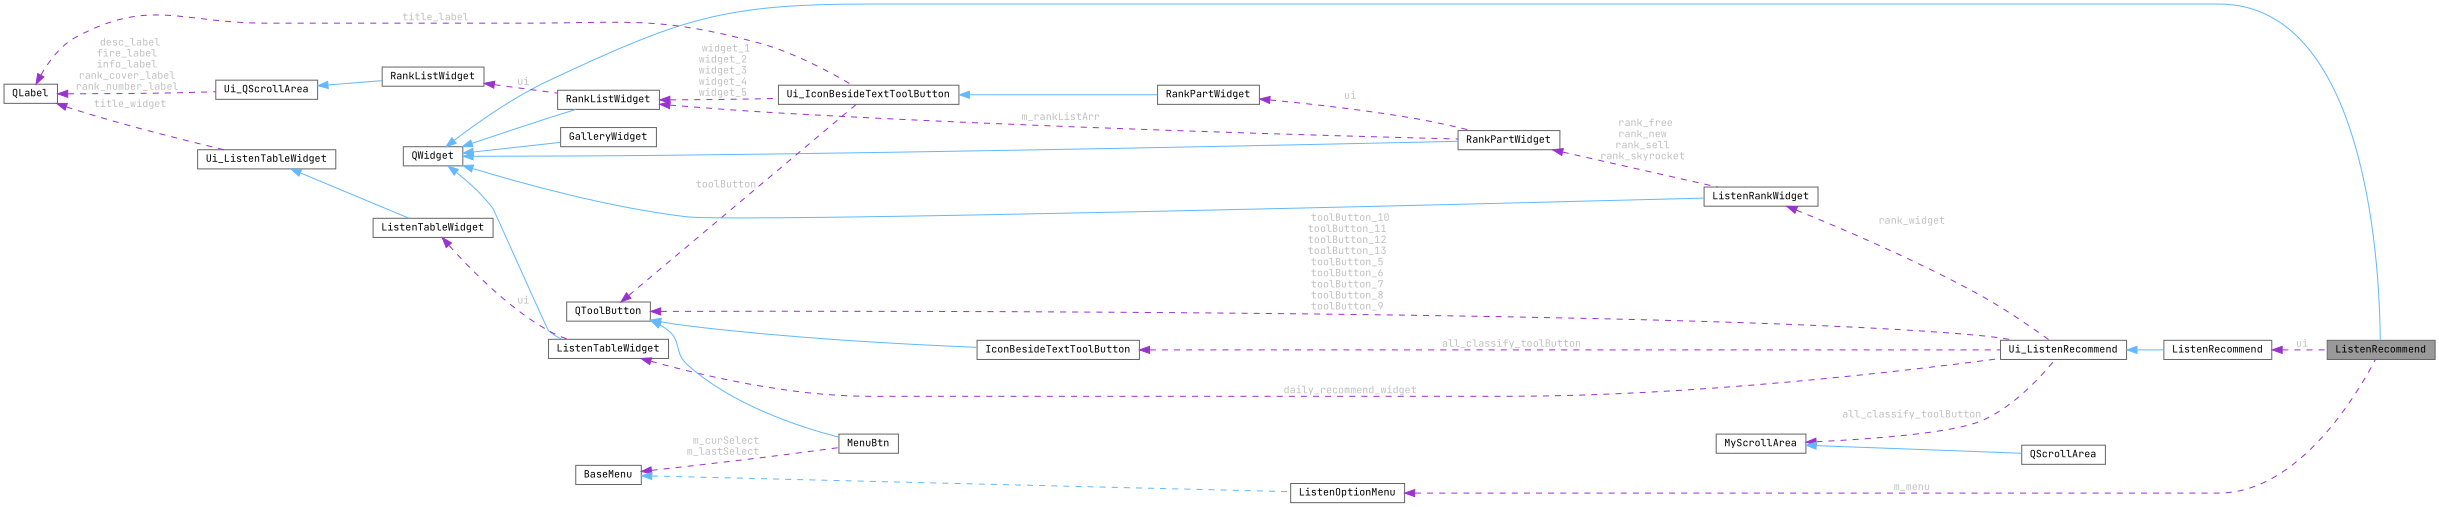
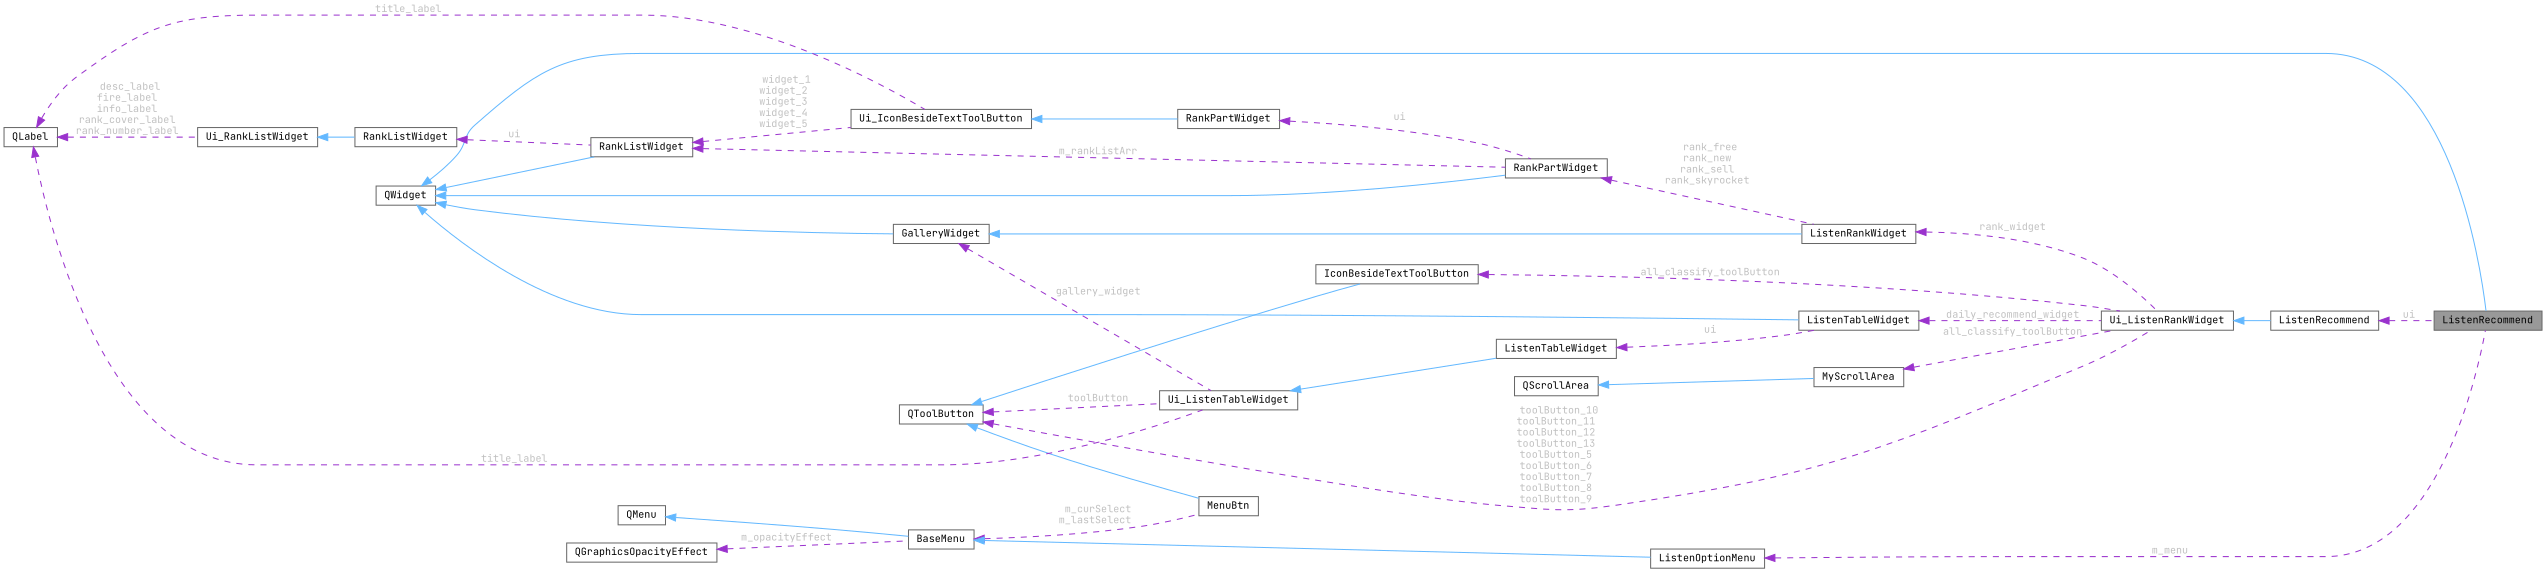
  digraph {
    fontname="JetBrains Mono"
    rankdir=LR
    node [color=gray40 fillcolor=white fontname="JetBrains Mono" fontsize=10 shape=box style=filled]
    edge [color=darkorchid3 dir=back fontname="JetBrains Mono" fontsize=10 labelfontname=Helvetica labelfontsize=10 style=dashed fontcolor=grey]
    n1 [fillcolor=grey60 fontcolor=black height=0.2 label=ListenRecommend width=0.4]
    n2 [height=0.2 label=QWidget width=0.4]
    n3 [height=0.2 label=ListenTableWidget width=0.4]
    n4 [height=0.2 label=GalleryWidget width=0.4]
    n5 [height=0.2 label=ListenRankWidget width=0.4]
    n6 [height=0.2 label=RankPartWidget width=0.4]
    n7 [height=0.2 label=RankListWidget width=0.4]
-   n8 [height=0.2 label=Ui_ListenRecommend width=0.4]
+   n8 [height=0.2 label=Ui_ListenRankWidget width=0.4]
    n9 [height=0.2 label=Ui_ListenTableWidget width=0.4]
    n10 [height=0.2 label=Ui_IconBesideTextToolButton width=0.4]
    n11 [height=0.2 label=ListenRecommend width=0.4]
    n12 [height=0.2 label=MyScrollArea width=0.4]
    n13 [height=0.2 label=QScrollArea width=0.4]
    n14 [height=0.2 label=QToolButton width=0.4]
    n15 [height=0.2 label=IconBesideTextToolButton width=0.4]
    n16 [height=0.2 label=MenuBtn width=0.4]
    n17 [height=0.2 label=ListenTableWidget width=0.4]
    n18 [height=0.2 label=QLabel width=0.4]
-   n19 [height=0.2 label=Ui_QScrollArea width=0.4]
+   n19 [height=0.2 label=Ui_RankListWidget width=0.4]
    n20 [height=0.2 label=RankPartWidget width=0.4]
    n21 [height=0.2 label=RankListWidget width=0.4]
    n22 [height=0.2 label=ListenOptionMenu width=0.4]
    n23 [height=0.2 label=BaseMenu width=0.4]
+   n24 [height=0.2 label=QMenu width=0.4]
+   n25 [height=0.2 label=QGraphicsOpacityEffect width=0.4]
    n2 -> n1 [color=steelblue1 style=solid fontcolor=""]
    n2 -> n3 [color=steelblue1 style=solid fontcolor=""]
    n2 -> n4 [color=steelblue1 style=solid fontcolor=""]
-   n2 -> n5 [color=steelblue1 style=solid fontcolor=""]
+   n4 -> n5 [color=steelblue1 style=solid fontcolor=""]
    n2 -> n6 [color=steelblue1 style=solid fontcolor=""]
    n2 -> n7 [color=steelblue1 style=solid fontcolor=""]
    n3 -> n8 [label=" daily_recommend_widget"]
+   n4 -> n9 [label=" gallery_widget"]
    n5 -> n8 [label=" rank_widget"]
    n6 -> n5 [label=" rank_free\nrank_new\nrank_sell\nrank_skyrocket"]
    n7 -> n6 [label=" m_rankListArr"]
    n7 -> n10 [label=" widget_1\nwidget_2\nwidget_3\nwidget_4\nwidget_5"]
    n8 -> n11 [color=steelblue1 style=solid fontcolor=""]
    n9 -> n17 [color=steelblue1 style=solid fontcolor=""]
    n10 -> n20 [color=steelblue1 style=solid fontcolor=""]
    n11 -> n1 [label=" ui"]
    n12 -> n8 [label=" all_classify_toolButton"]
-   n12 -> n13 [color=steelblue1 style=solid fontcolor=""]
+   n13 -> n12 [color=steelblue1 style=solid fontcolor=""]
    n14 -> n8 [label=" toolButton_10\ntoolButton_11\ntoolButton_12\ntoolButton_13\ntoolButton_5\ntoolButton_6\ntoolButton_7\ntoolButton_8\ntoolButton_9"]
-   n14 -> n10 [label=" toolButton"]
+   n14 -> n9 [label=" toolButton"]
    n14 -> n15 [color=steelblue1 style=solid fontcolor=""]
    n14 -> n16 [color=steelblue1 style=solid fontcolor=""]
    n15 -> n8 [label=" all_classify_toolButton"]
    n17 -> n3 [label=" ui"]
-   n18 -> n9 [label=" title_widget"]
+   n18 -> n9 [label=" title_label"]
    n18 -> n10 [label=" title_label"]
    n18 -> n19 [label=" desc_label\nfire_label\ninfo_label\nrank_cover_label\nrank_number_label"]
    n19 -> n21 [color=steelblue1 style=solid fontcolor=""]
    n20 -> n6 [label=" ui"]
    n21 -> n7 [label=" ui"]
    n22 -> n1 [label=" m_menu"]
    n23 -> n16 [label=" m_curSelect\nm_lastSelect"]
-   n23 -> n22 [color=steelblue1 fontcolor=""]
+   n23 -> n22 [color=steelblue1 style=solid fontcolor=""]
+   n24 -> n23 [color=steelblue1 style=solid fontcolor=""]
+   n25 -> n23 [label=" m_opacityEffect"]
  }
